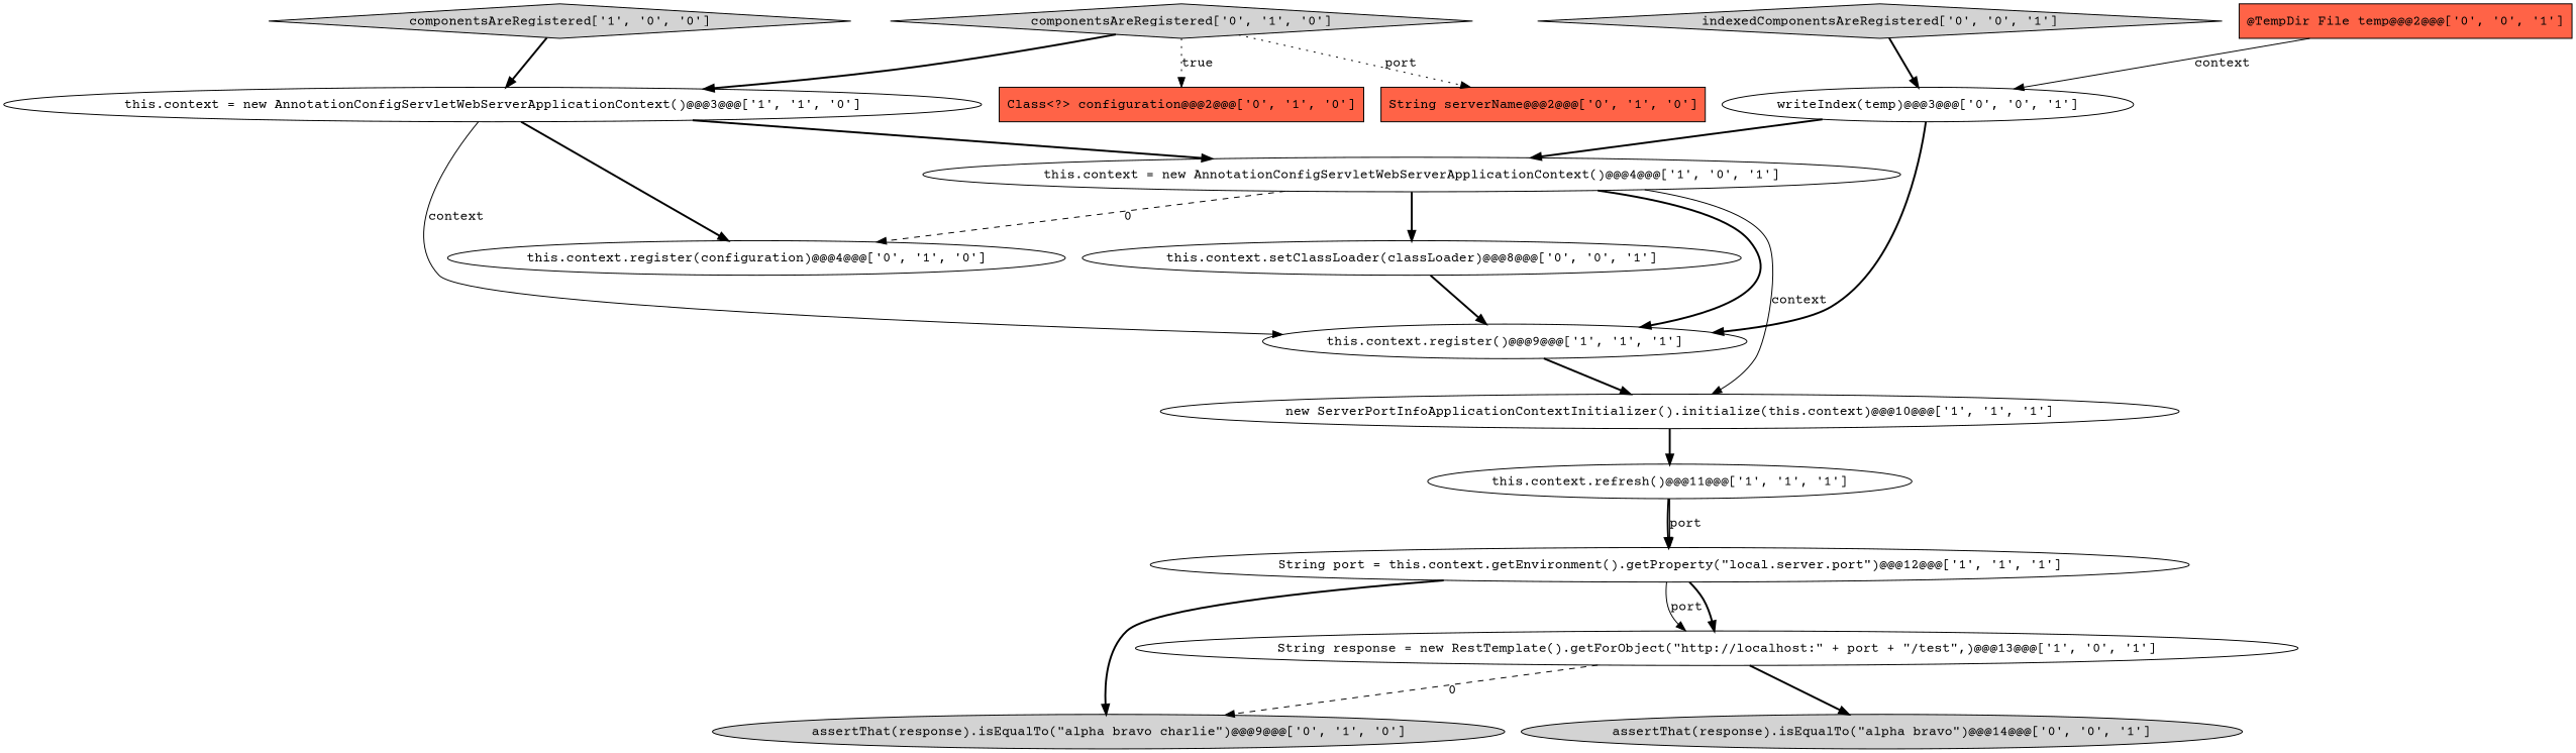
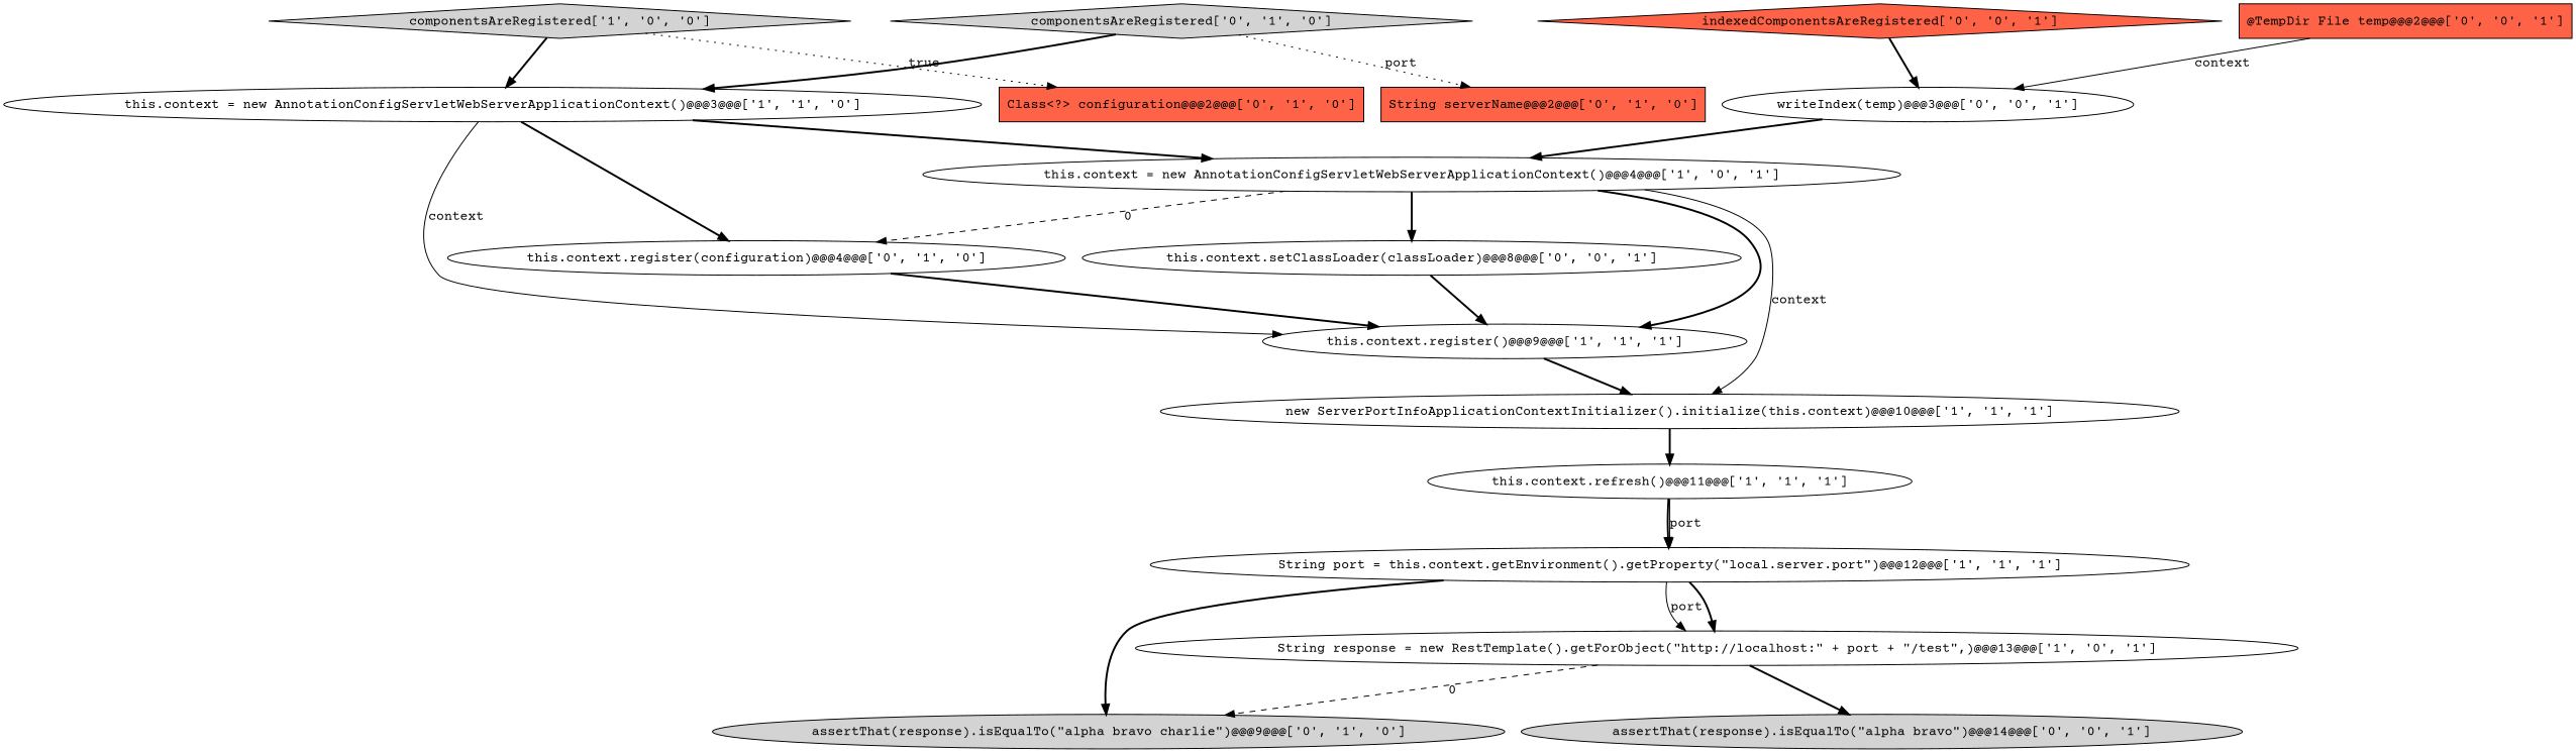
  digraph {
    fontname="Courier Prime"
    node [fillcolor=white fontname="Courier Prime" shape=ellipse style=filled]
    edge [fontname="Courier Prime" style=bold]
    n1 [fillcolor=lightgray label="componentsAreRegistered['1', '0', '0']" shape=diamond]
    n2 [label="this.context = new AnnotationConfigServletWebServerApplicationContext()@@@3@@@['1', '1', '0']"]
    n3 [label="this.context = new AnnotationConfigServletWebServerApplicationContext()@@@4@@@['1', '0', '1']"]
    n4 [label="this.context.register(configuration)@@@4@@@['0', '1', '0']"]
    n5 [label="this.context.register()@@@9@@@['1', '1', '1']"]
    n6 [label="this.context.refresh()@@@11@@@['1', '1', '1']"]
    n7 [label="String port = this.context.getEnvironment().getProperty(\"local.server.port\")@@@12@@@['1', '1', '1']"]
    n8 [fillcolor=lightgray label="assertThat(response).isEqualTo(\"alpha bravo charlie\")@@@9@@@['0', '1', '0']"]
    n9 [label="String response = new RestTemplate().getForObject(\"http://localhost:\" + port + \"/test\",)@@@13@@@['1', '0', '1']"]
    n10 [label="writeIndex(temp)@@@3@@@['0', '0', '1']"]
    n11 [label="this.context.setClassLoader(classLoader)@@@8@@@['0', '0', '1']"]
    n12 [label="new ServerPortInfoApplicationContextInitializer().initialize(this.context)@@@10@@@['1', '1', '1']"]
    n13 [fillcolor=tomato label="Class<?> configuration@@@2@@@['0', '1', '0']" shape=box]
    n14 [fillcolor=lightgray label="componentsAreRegistered['0', '1', '0']" shape=diamond]
    n15 [fillcolor=tomato label="String serverName@@@2@@@['0', '1', '0']" shape=box]
-   n16 [fillcolor=lightgray label="indexedComponentsAreRegistered['0', '0', '1']" shape=diamond]
+   n16 [fillcolor=tomato label="indexedComponentsAreRegistered['0', '0', '1']" shape=diamond]
    n17 [fillcolor=tomato label="@TempDir File temp@@@2@@@['0', '0', '1']" shape=box]
    n18 [fillcolor=lightgray label="assertThat(response).isEqualTo(\"alpha bravo\")@@@14@@@['0', '0', '1']"]
    n1 -> n2
    n2 -> n3
    n2 -> n4
    n2 -> n5 [label=context style=solid]
    n3 -> n4 [label=0 style=dashed]
    n3 -> n5
    n3 -> n11
    n3 -> n12 [label=context style=solid]
-   n10 -> n5
+   n4 -> n5
    n5 -> n12
    n6 -> n7
    n6 -> n7 [label=port style=solid]
    n7 -> n8
    n7 -> n9 [label=port style=solid]
    n7 -> n9
    n9 -> n8 [label=0 style=dashed]
    n9 -> n18
    n10 -> n3
    n11 -> n5
    n12 -> n6
    n14 -> n2
-   n14 -> n13 [label=true style=dotted]
+   n1 -> n13 [label=true style=dotted]
    n14 -> n15 [label=port style=dotted]
    n16 -> n10
    n17 -> n10 [label=context style=solid]
  }
